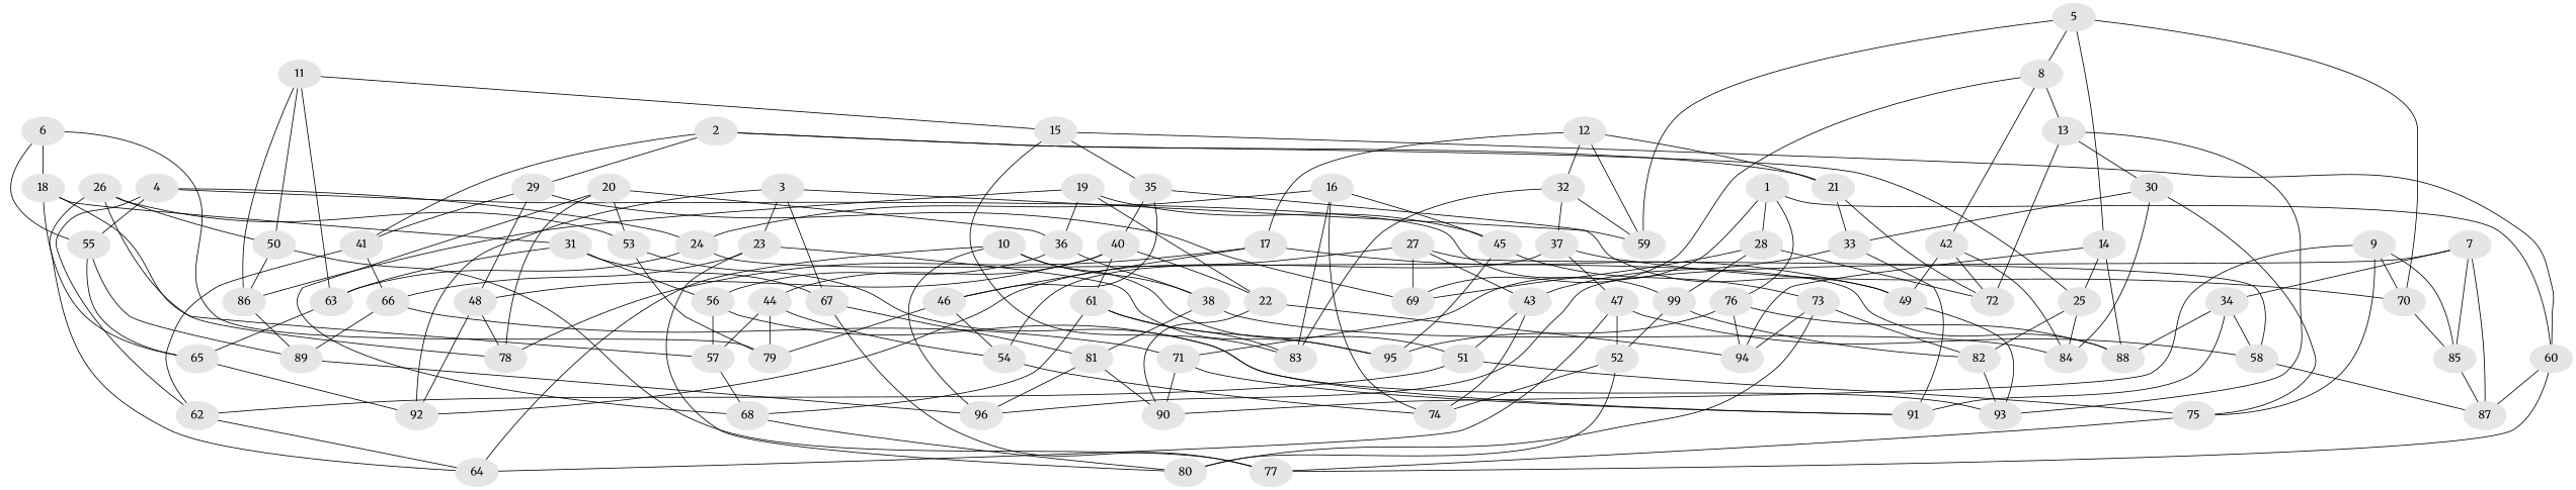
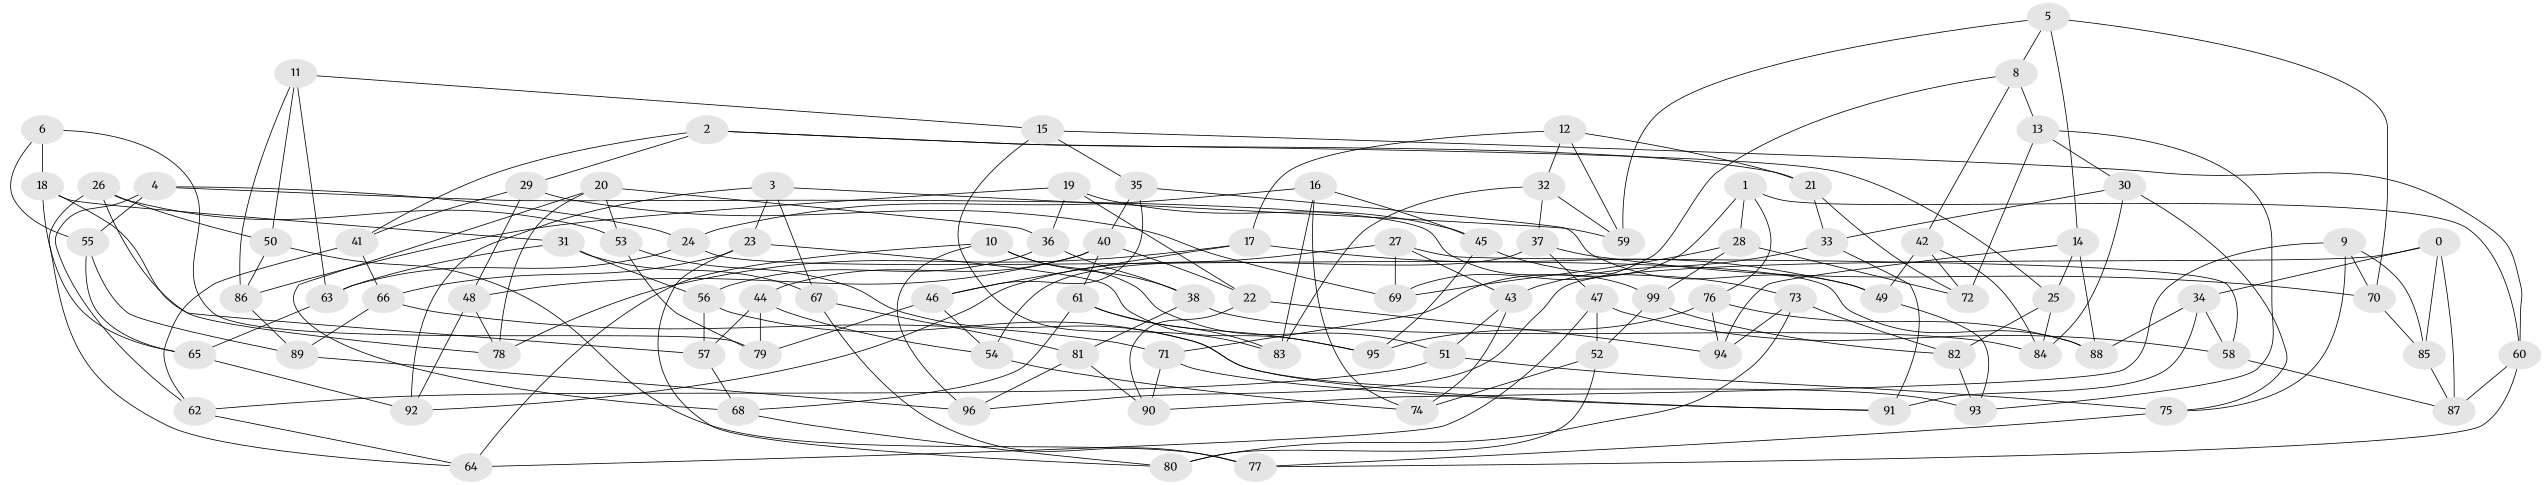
  graph {
    fontname=Merriweather
    node [color=gray90 fontname=Merriweather style=filled]
    edge [fontname=Merriweather]
    1
    28
    60
    71
    76
    n6 [label=99]
    69
    72
    87
    77
    90
    91
    88
    94
    95
    2
    21
    25
    29
    41
    33
    82
    84
    48
    62
    66
    3
    23
    59
    67
    92
    80
    81
    4
    24
    55
    63
    52
    65
    89
    64
    5
    8
    14
    70
    13
    42
    85
    6
    18
    79
    31
    57
    22
-   7
+   7 [label=0]
    34
    96
    58
    30
    93
    49
    9
    75
    10
    38
    51
    11
    15
    50
    86
    35
    83
    12
    17
    32
    46
    78
    37
    40
    16
    45
    74
    73
    54
    56
    68
    19
    36
    20
    53
    43
    26
    27
    47
    44
    61
    1 -- 28
    1 -- 60
    1 -- 71
    1 -- 76
    28 -- n6
    28 -- 69
    28 -- 72
    60 -- 87
    60 -- 77
    71 -- 90
    71 -- 91
    76 -- 88
    76 -- 94
    76 -- 95
    n6 -- 82
    n6 -- 52
    2 -- 21
    2 -- 25
    2 -- 29
    2 -- 41
    21 -- 72
    21 -- 33
    25 -- 82
    25 -- 84
    29 -- 69
    29 -- 41
    29 -- 48
    41 -- 62
    41 -- 66
    33 -- 91
    33 -- 43
    82 -- 93
    48 -- 92
    48 -- 78
    62 -- 64
    66 -- 71
    66 -- 89
    3 -- 23
    3 -- 59
    3 -- 67
    3 -- 92
    23 -- 95
    23 -- 66
    23 -- 80
    67 -- 77
    67 -- 81
    81 -- 90
    81 -- 96
    4 -- n6
    4 -- 62
    4 -- 24
    4 -- 55
    24 -- 88
    24 -- 63
    55 -- 65
    55 -- 89
    63 -- 65
    52 -- 80
    52 -- 74
    65 -- 92
    89 -- 96
    5 -- 59
    5 -- 8
    5 -- 14
    5 -- 70
    8 -- 69
    8 -- 13
    8 -- 42
    14 -- 88
    14 -- 94
    14 -- 25
    70 -- 85
    13 -- 72
    13 -- 30
    13 -- 93
    42 -- 72
    42 -- 84
    42 -- 49
    85 -- 87
    6 -- 55
    6 -- 18
    6 -- 79
    18 -- 65
    18 -- 31
    18 -- 57
    31 -- 67
    31 -- 63
    31 -- 56
    57 -- 68
    22 -- 90
    22 -- 94
    7 -- 87
    7 -- 85
    7 -- 34
    7 -- 96
    34 -- 91
    34 -- 88
    34 -- 58
    58 -- 87
    30 -- 33
    30 -- 84
    30 -- 75
    49 -- 93
    9 -- 90
    9 -- 70
    9 -- 85
    9 -- 75
    75 -- 77
    10 -- 64
    10 -- 96
    10 -- 38
    10 -- 51
    38 -- 84
    38 -- 81
    51 -- 62
    51 -- 75
    11 -- 63
    11 -- 15
    11 -- 50
    11 -- 86
    15 -- 60
    15 -- 35
    15 -- 83
    50 -- 77
    50 -- 86
    86 -- 89
    35 -- 49
    35 -- 46
    35 -- 40
    12 -- 21
    12 -- 59
    12 -- 17
    12 -- 32
    17 -- 49
    17 -- 46
    17 -- 78
    32 -- 59
    32 -- 83
    32 -- 37
    46 -- 79
    46 -- 54
    37 -- 70
    37 -- 54
    37 -- 47
    40 -- 48
    40 -- 22
    40 -- 44
    40 -- 61
    16 -- 24
    16 -- 83
    16 -- 45
    16 -- 74
    45 -- 95
    45 -- 73
    73 -- 94
    73 -- 82
    73 -- 80
    54 -- 74
    56 -- 57
    56 -- 93
    68 -- 80
    19 -- 22
    19 -- 86
    19 -- 45
    19 -- 36
    36 -- 38
    36 -- 56
    20 -- 78
    20 -- 68
    20 -- 36
    20 -- 53
    53 -- 91
    53 -- 79
    43 -- 51
    43 -- 74
    26 -- 64
    26 -- 50
    26 -- 78
    26 -- 53
    27 -- 69
    27 -- 92
    27 -- 58
    27 -- 43
    47 -- 52
    47 -- 64
    47 -- 58
    44 -- 79
    44 -- 57
    44 -- 54
    61 -- 95
    61 -- 83
    61 -- 68
  }
